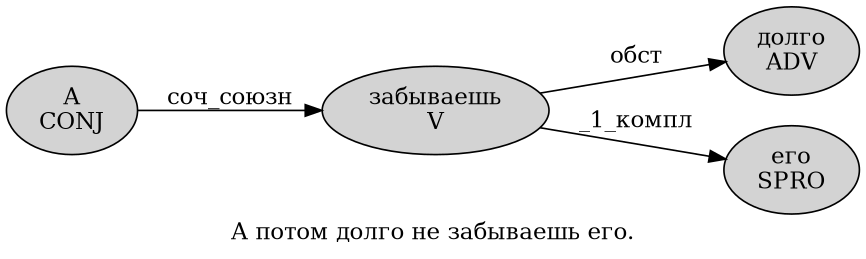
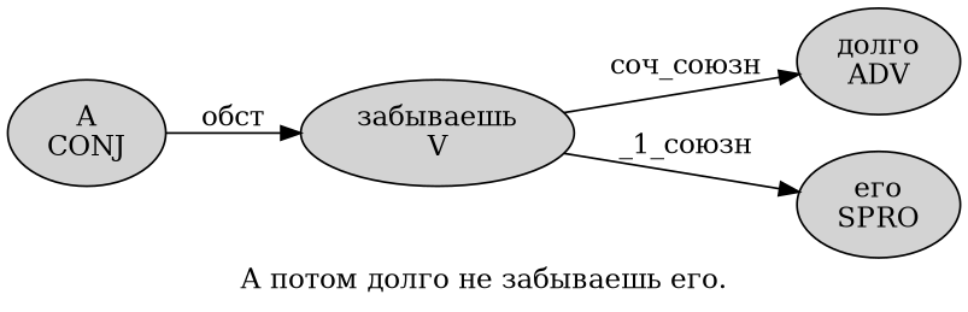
  digraph {
    label="А потом долго не забываешь его."
    rankdir=LR
    node [fillcolor=lightgray penwidth=1 shape=ellipse style=filled]
    n1 [label="А\nCONJ"]
    n2 [label="забываешь\nV"]
    n3 [label="долго\nADV"]
    n4 [label="его\nSPRO"]
-   n1 -> n2 [label="соч_союзн"]
-   n2 -> n3 [label="обст"]
-   n2 -> n4 [label="_1_компл"]
+   n1 -> n2 [label="обст"]
+   n2 -> n3 [label="соч_союзн"]
+   n2 -> n4 [label="_1_союзн"]
  }
